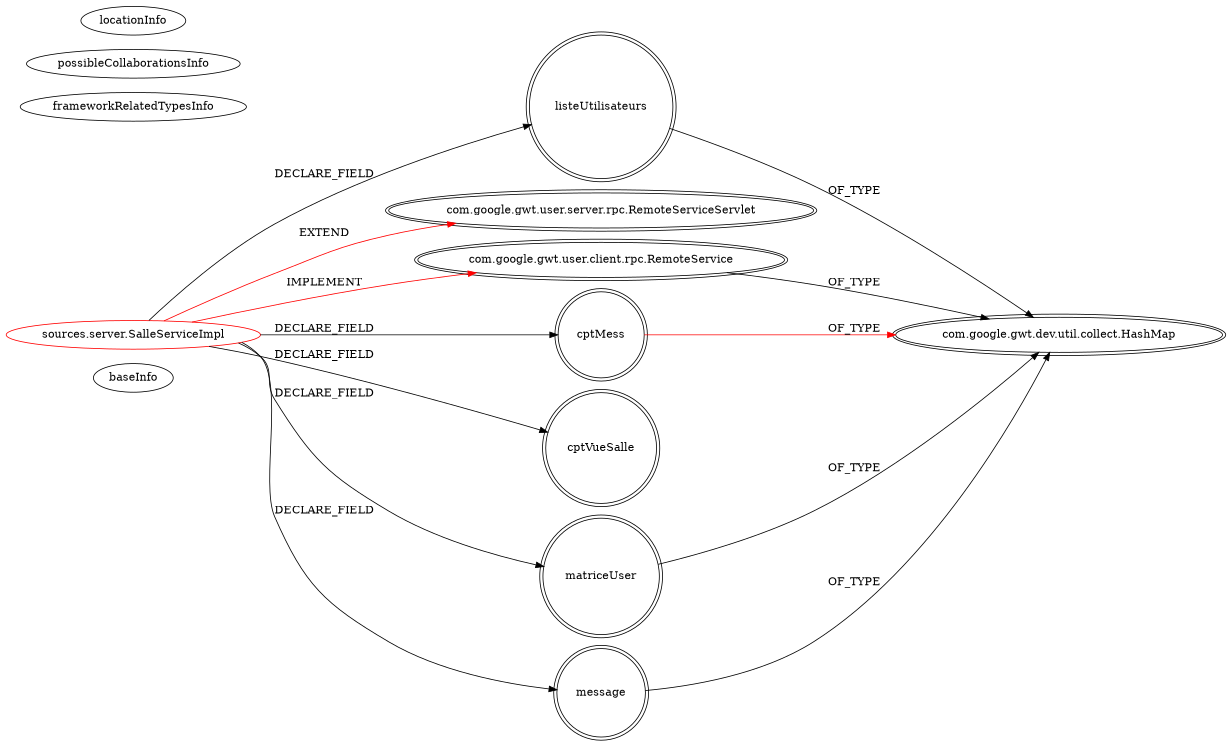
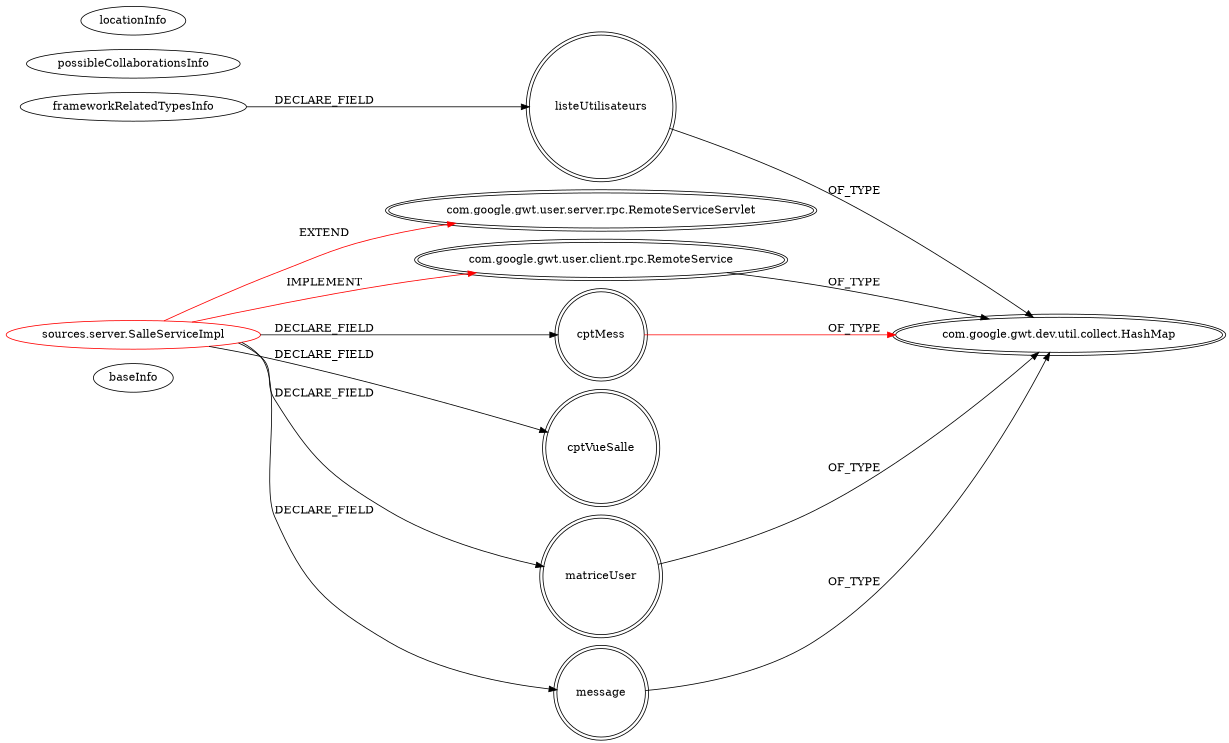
  digraph {
    rankdir=LR
    node [isFrameworkType=true vertexType=FIELD_DECLARATION peripheries=2]
    baseInfo [category=extension_graph graphId=288 isAnonymous=false possibleRelation=false isFrameworkType="" vertexType="" peripheries=""]
    frameworkRelatedTypesInfo [0="com.google.gwt.user.server.rpc.RemoteServiceServlet" 1="com.google.gwt.user.client.rpc.RemoteService" isFrameworkType="" vertexType="" peripheries=""]
    possibleCollaborationsInfo [isFrameworkType="" vertexType="" peripheries=""]
    locationInfo [contextSignature=SalleServiceImpl filePath="/MainMain-ChatCafeine/ChatCafeine-master/ChatCafeine/src/sources/server/SalleServiceImpl.java" graphId=288 projectName="MainMain-ChatCafeine" isFrameworkType="" vertexType="" peripheries=""]
    n5 [color=red isFrameworkType=false label="sources.server.SalleServiceImpl" vertexType=ROOT_CLIENT_CLASS_DECLARATION peripheries=""]
    n6 [label="com.google.gwt.user.server.rpc.RemoteServiceServlet" vertexType=FRAMEWORK_CLASS_TYPE]
    n7 [label="com.google.gwt.user.client.rpc.RemoteService" vertexType=FRAMEWORK_INTERFACE_TYPE]
    n8 [label=cptMess shape=circle]
    n9 [label=cptVueSalle shape=circle]
    n10 [label=listeUtilisateurs shape=circle]
    n11 [label=matriceUser shape=circle]
    n12 [label=message shape=circle]
    n13 [label="com.google.gwt.dev.util.collect.HashMap" vertexType=FRAMEWORK_CLASS_TYPE]
    n5 -> n6 [color=red label=EXTEND]
    n5 -> n7 [color=red label=IMPLEMENT]
    n5 -> n8 [label=DECLARE_FIELD]
    n5 -> n9 [label=DECLARE_FIELD]
-   n5 -> n10 [label=DECLARE_FIELD]
+   frameworkRelatedTypesInfo -> n10 [label=DECLARE_FIELD]
    n5 -> n11 [label=DECLARE_FIELD]
    n5 -> n12 [label=DECLARE_FIELD]
    n7 -> n13 [label=OF_TYPE]
    n8 -> n13 [color=red label=OF_TYPE]
    n10 -> n13 [label=OF_TYPE]
    n11 -> n13 [label=OF_TYPE]
    n12 -> n13 [label=OF_TYPE]
  }
